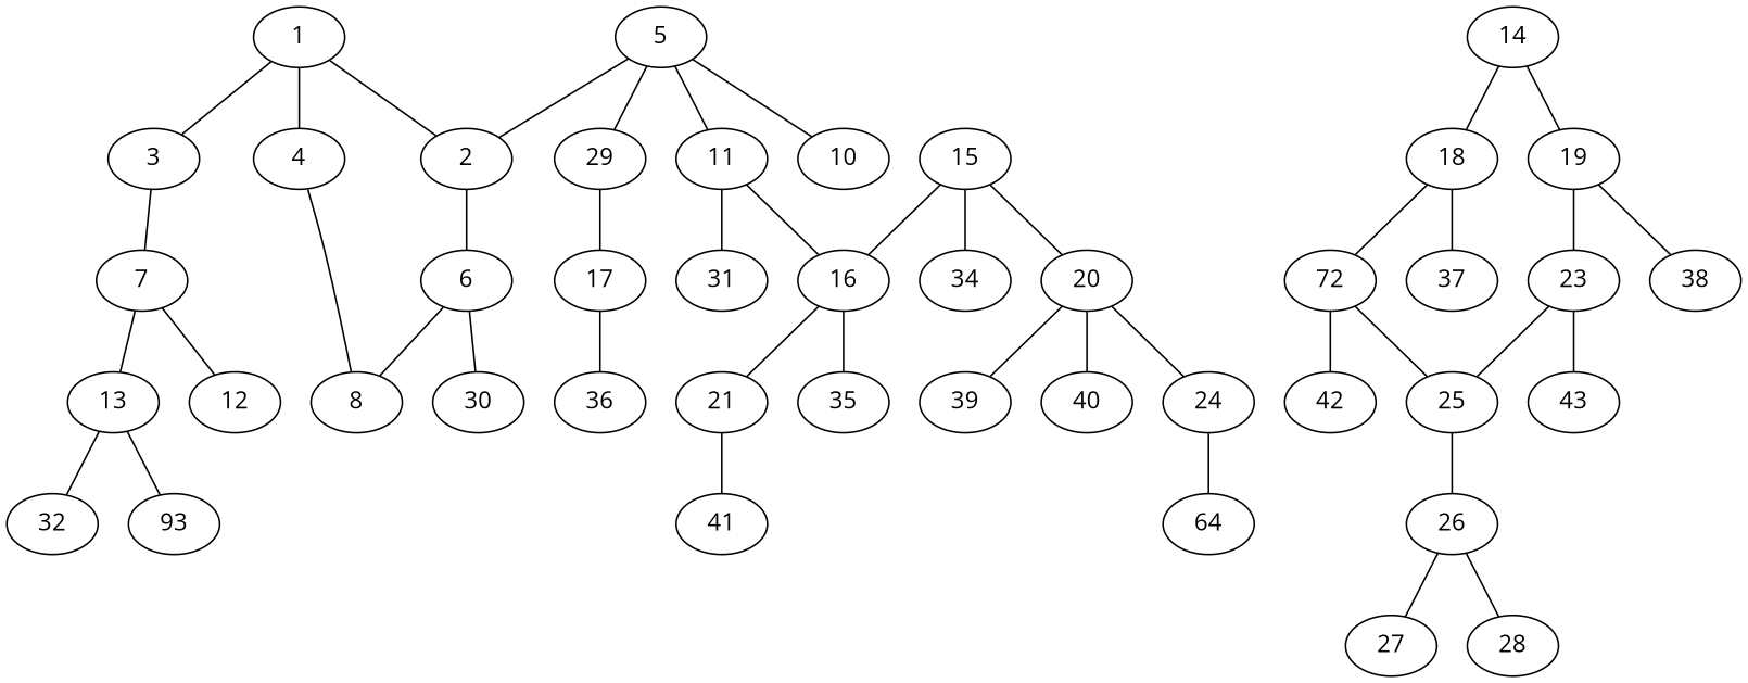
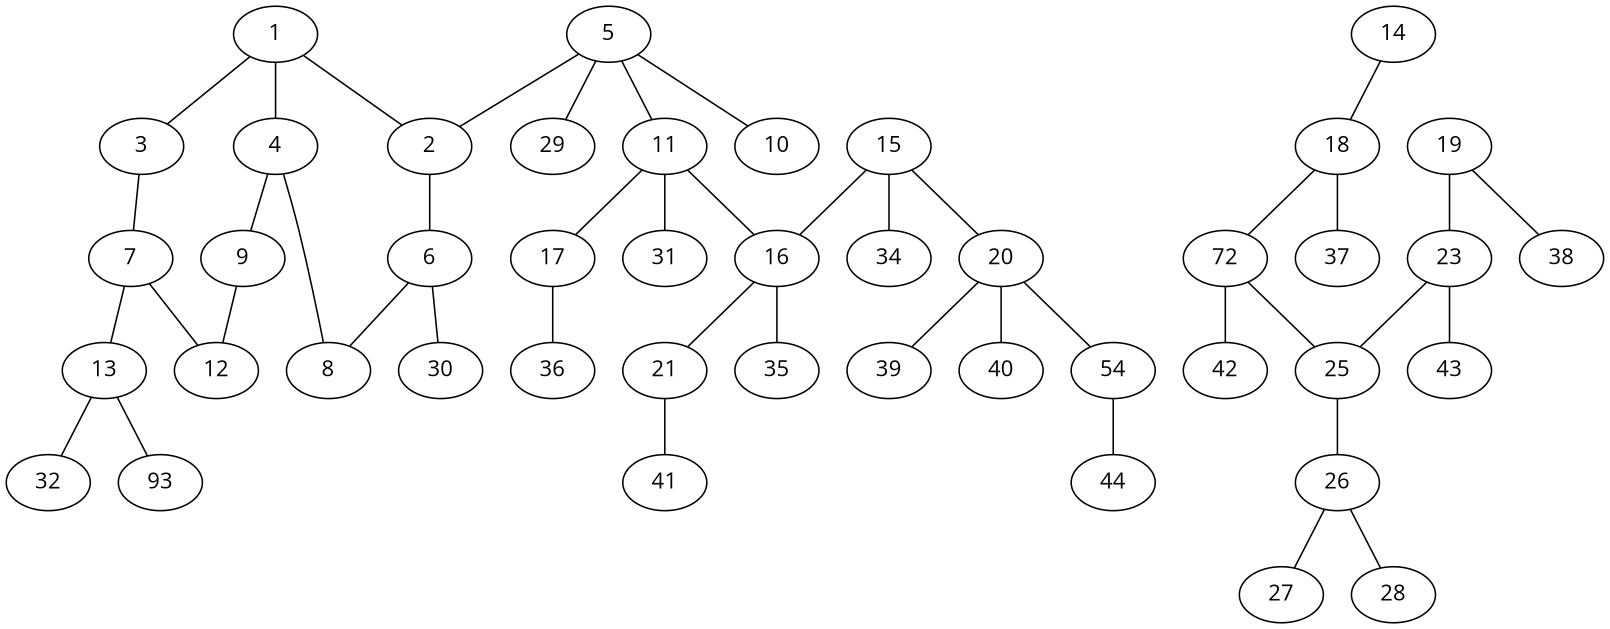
  graph {
    fontname="Open Sans"
    node [chem=C fontname="Open Sans"]
    edge [fontname="Open Sans" valence=1]
    2 [chem=N]
    1
    3
    4 [chem=N]
    6
    7
    8 [chem=N]
+   9
    30 [chem=H]
    12 [chem=N]
    13 [chem=N]
    32 [chem=H]
    n13 [chem=H label=93]
    14
    18
    19
    5
    10 [chem=O]
    11
    29 [chem=H]
    16
    17 [chem=O]
    31 [chem=H]
    15
    20
    34 [chem=H]
    21 [chem=O]
    35 [chem=H]
    36 [chem=H]
    n30 [label=72]
    37 [chem=H]
    23
    38 [chem=H]
-   24 [chem=O]
+   24 [chem=O label=54]
    39 [chem=H]
    40 [chem=H]
    41 [chem=H]
    25
    42 [chem=H]
    43 [chem=H]
-   44 [chem=H label=64]
+   44 [chem=H]
    26 [chem=N]
    27 [chem=O]
    28 [chem=O]
    2 -- 6
    1 -- 2
    1 -- 3 [valence=2]
    1 -- 4
    3 -- 7
    4 -- 8
+   4 -- 9 [valence=2]
    6 -- 8 [valence=2]
    6 -- 30
    7 -- 12 [valence=2]
    7 -- 13
+   9 -- 12
    13 -- 32
    13 -- n13
    14 -- 18
-   14 -- 19 [valence=2]
    18 -- n30 [valence=2]
    18 -- 37
    19 -- 23
    19 -- 38
    5 -- 2
    5 -- 10
    5 -- 11
    5 -- 29
    11 -- 16
-   29 -- 17
+   11 -- 17
    11 -- 31
    16 -- 21
    16 -- 35
    17 -- 36
    15 -- 16
    15 -- 20
    15 -- 34
    20 -- 24
    20 -- 39
    20 -- 40
    21 -- 41
    n30 -- 25
    n30 -- 42
    23 -- 25 [valence=2]
    23 -- 43
    24 -- 44
    25 -- 26
    26 -- 27 [valence=2]
    26 -- 28
  }
